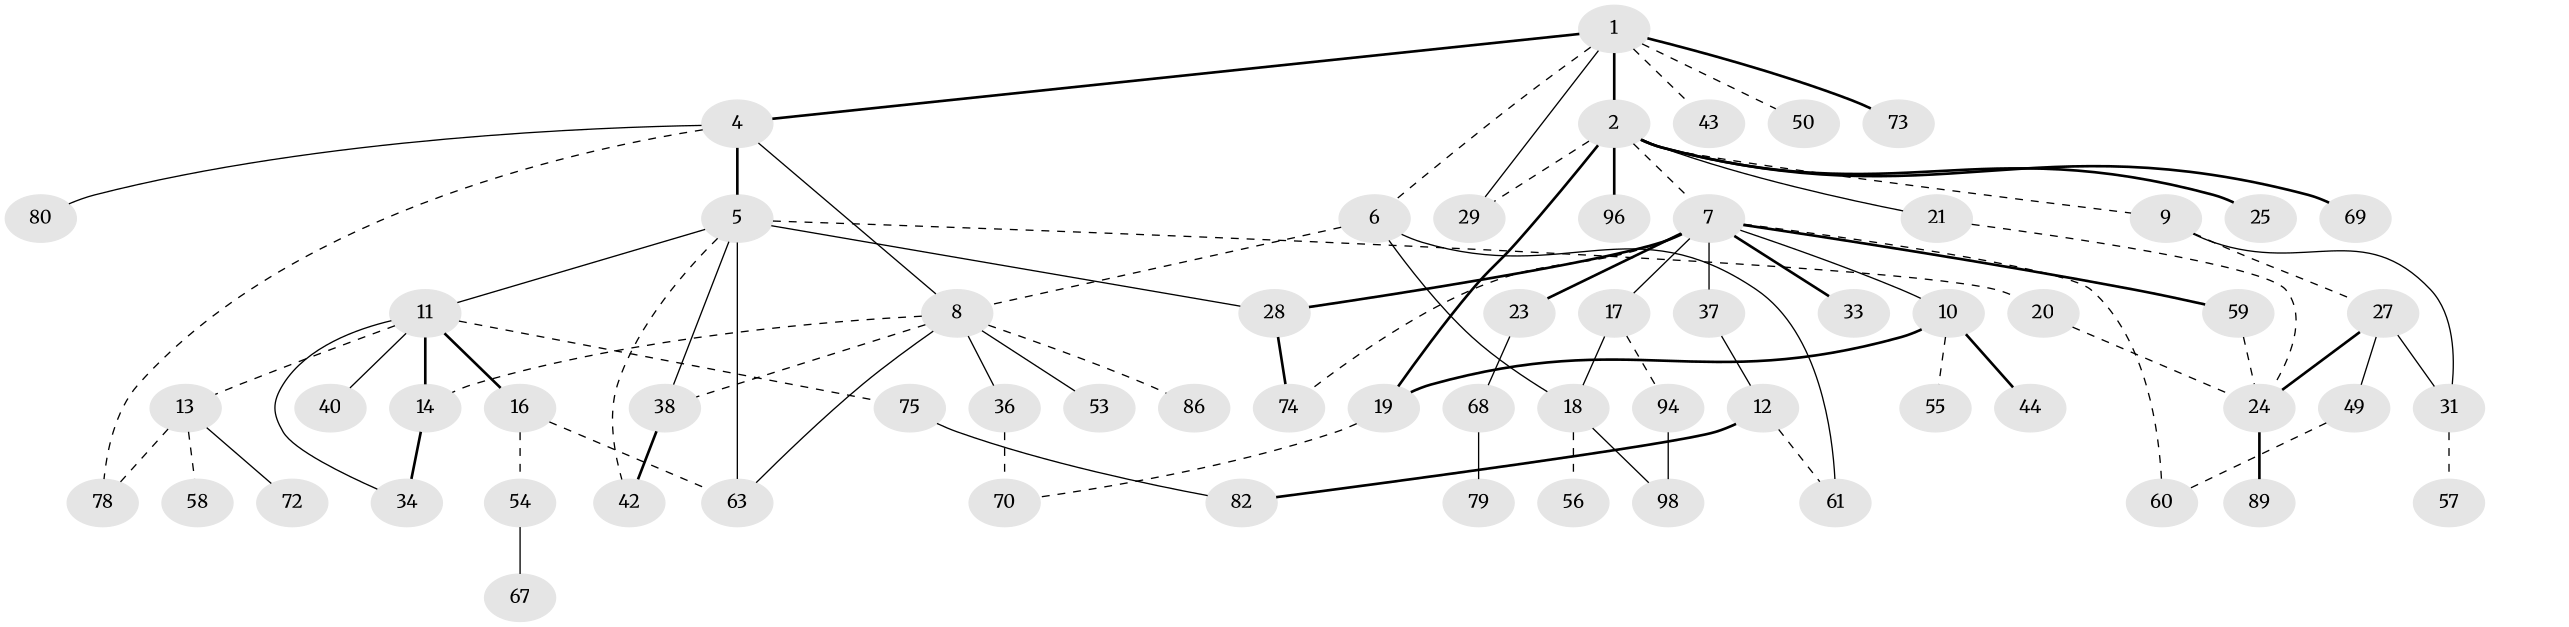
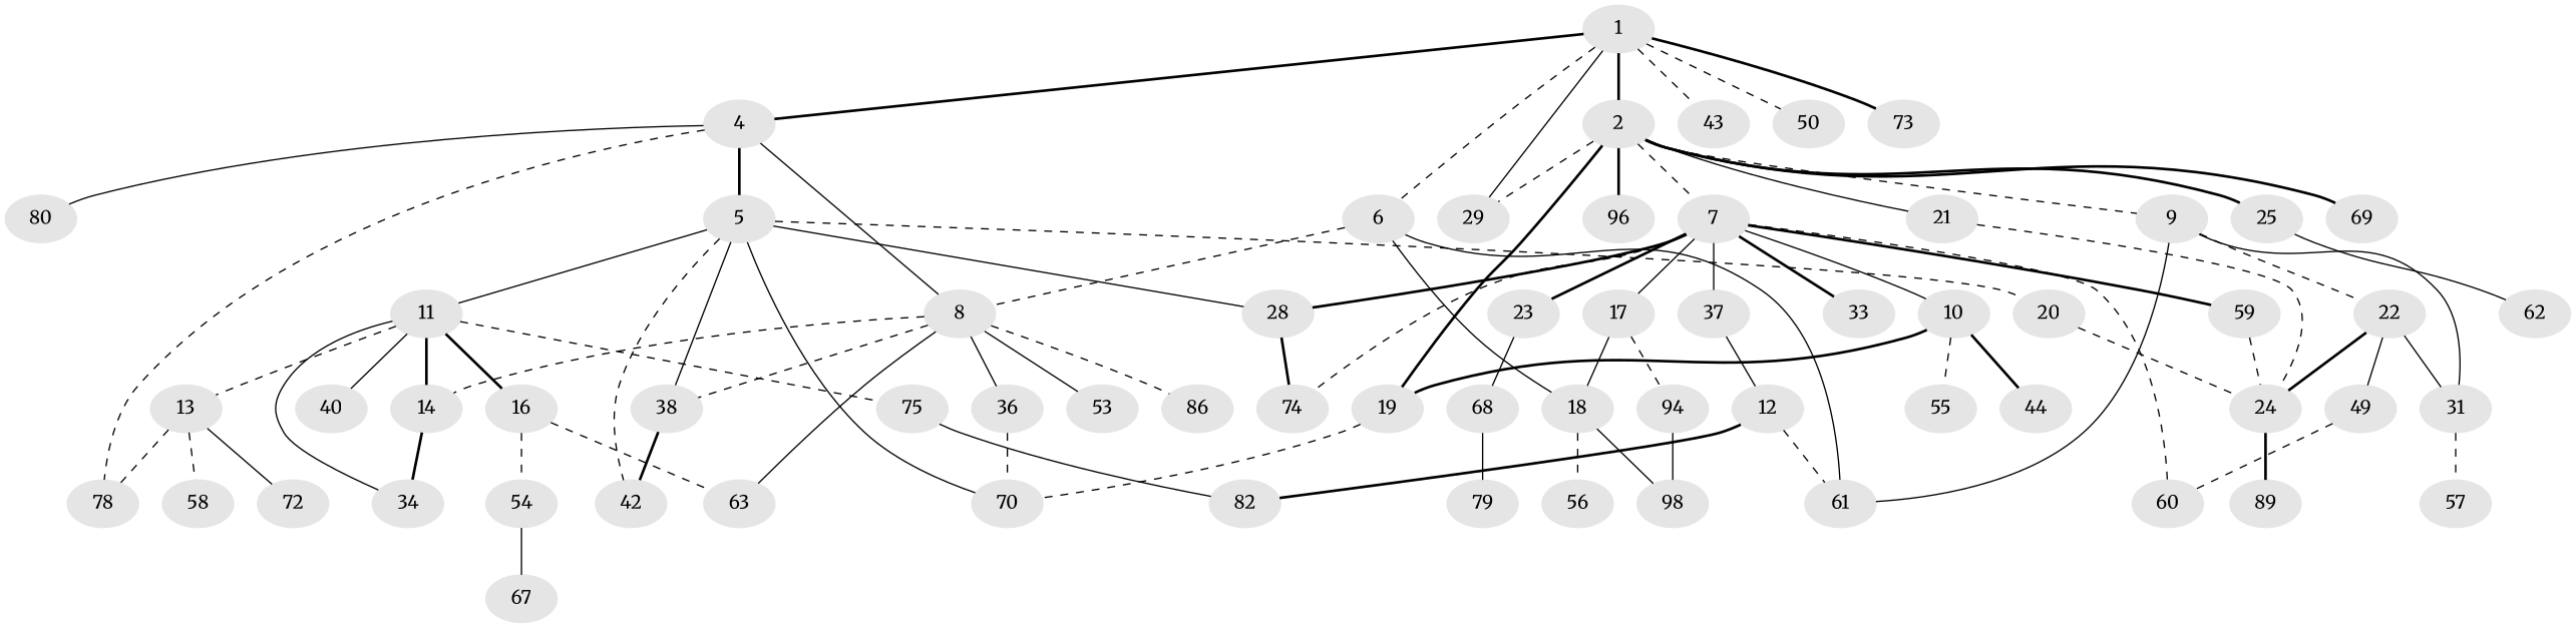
  graph {
    fontname=Merriweather
    node [color=gray90 fontname=Merriweather style=filled]
    edge [fontname=Merriweather style=dashed]
    1 [super="+3"]
    2 [super="+76"]
    4 [super="+71"]
    6 [super="+15"]
    29
    43
    50
    73 [super="+92"]
    7 [super="+32"]
    9 [super="+77"]
    19 [super="+51"]
    21
    25
    69
    96
    5 [super="+26"]
    8 [super="+41"]
    78
    80
    18 [super="+47"]
    61 [super="+65"]
    57 [super="+81"]
    28 [super="+95"]
    10 [super="+91"]
    17 [super="+66"]
    23 [super="+27"]
    33
    37
    59
    60 [super="+64"]
    74
-   22 [super="+35" label=27]
+   22 [super="+35"]
    31 [super="+48"]
    70 [super="+83"]
    24 [super="+87"]
+   62
    11 [super="+12"]
    20 [super="+100"]
    38 [super="+84"]
    42 [super="+88"]
    14
    36 [super="+46"]
    53
    63
    86
    13 [super="+45"]
    16 [super="+30"]
    34 [super="+93"]
    40
    75
    56
    98
    44 [super="+85"]
    55
    94
    68
    n57 [label=12 super="+99"]
    49
    58
    72
    54
    67
    89
    79
    82 [super="+90"]
    1 -- 2 [style=bold]
    1 -- 4 [style=bold]
    1 -- 6
    1 -- 29 [style=solid]
    1 -- 43
    1 -- 50
    1 -- 73 [style=bold]
    2 -- 29
    2 -- 7
    2 -- 9
    2 -- 19 [style=bold]
    2 -- 21 [style=solid]
    2 -- 25 [style=bold]
    2 -- 69 [style=bold]
    2 -- 96 [style=bold]
    4 -- 5 [style=bold]
    4 -- 8 [style=solid]
    4 -- 78
    4 -- 80 [style=solid]
    6 -- 8
    6 -- 18 [style=solid]
    6 -- 61 [style=solid]
    7 -- 28 [style=bold]
    7 -- 10 [style=solid]
    7 -- 17 [style=solid]
    7 -- 23 [style=bold]
    7 -- 33 [style=bold]
    7 -- 37 [style=solid]
    7 -- 59 [style=bold]
    7 -- 60
    7 -- 74
+   9 -- 61 [style=solid]
    9 -- 22
    9 -- 31 [style=solid]
    19 -- 70
    21 -- 24
+   25 -- 62 [style=solid]
    5 -- 28 [style=solid]
-   5 -- 63 [style=solid]
+   5 -- 70 [style=solid]
    5 -- 11 [style=solid]
    5 -- 20
    5 -- 38 [style=solid]
    5 -- 42
    8 -- 38
    8 -- 14
    8 -- 36 [style=solid]
    8 -- 53 [style=solid]
    8 -- 63 [style=solid]
    8 -- 86
    18 -- 56
    18 -- 98 [style=solid]
    28 -- 74 [style=bold]
    10 -- 19 [style=bold]
    10 -- 44 [style=bold]
    10 -- 55
    17 -- 18 [style=solid]
    17 -- 94
    23 -- 68 [style=solid]
    37 -- n57 [style=solid]
    59 -- 24
    22 -- 31 [style=solid]
    22 -- 24 [style=bold]
    22 -- 49 [style=solid]
    31 -- 57
    24 -- 89 [style=bold]
    11 -- 14 [style=bold]
    11 -- 13
    11 -- 16 [style=bold]
    11 -- 34 [style=solid]
    11 -- 40 [style=solid]
    11 -- 75
    20 -- 24
    38 -- 42 [style=bold]
    14 -- 34 [style=bold]
    36 -- 70
    13 -- 78
    13 -- 58
    13 -- 72 [style=solid]
    16 -- 63
    16 -- 54
    75 -- 82 [style=solid]
    94 -- 98 [style=solid]
    68 -- 79 [style=solid]
    n57 -- 61
    n57 -- 82 [style=bold]
    49 -- 60
    54 -- 67 [style=solid]
  }
